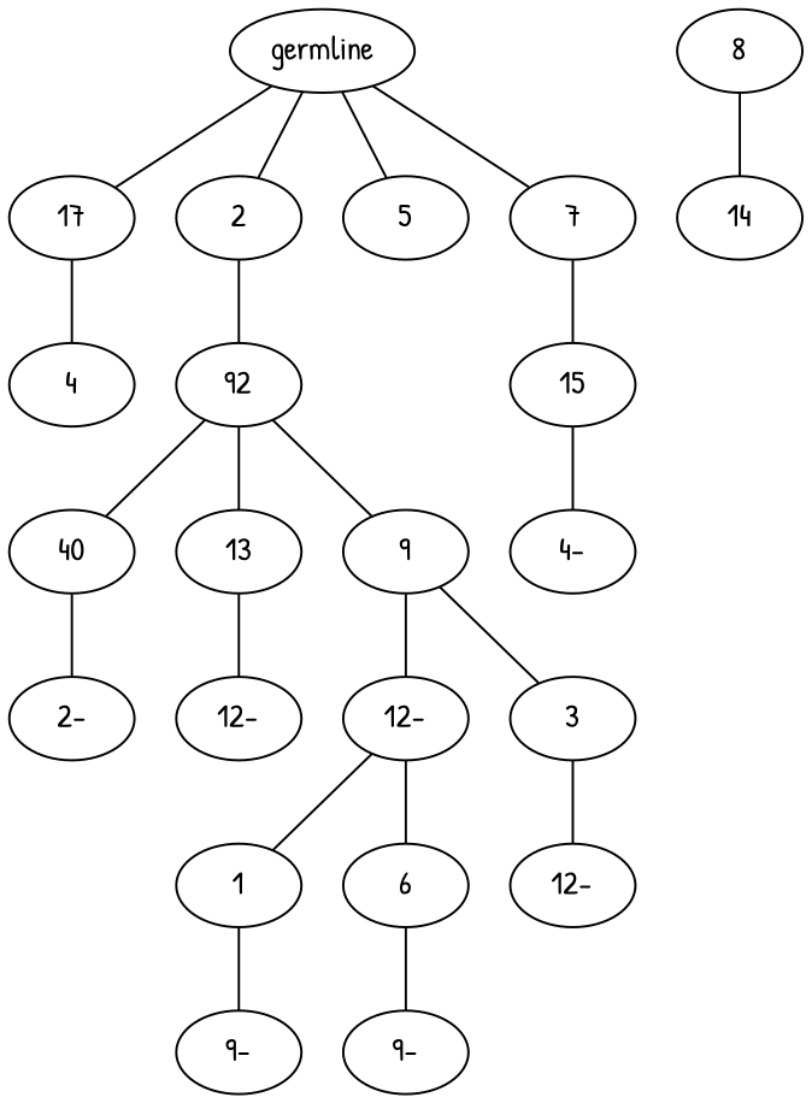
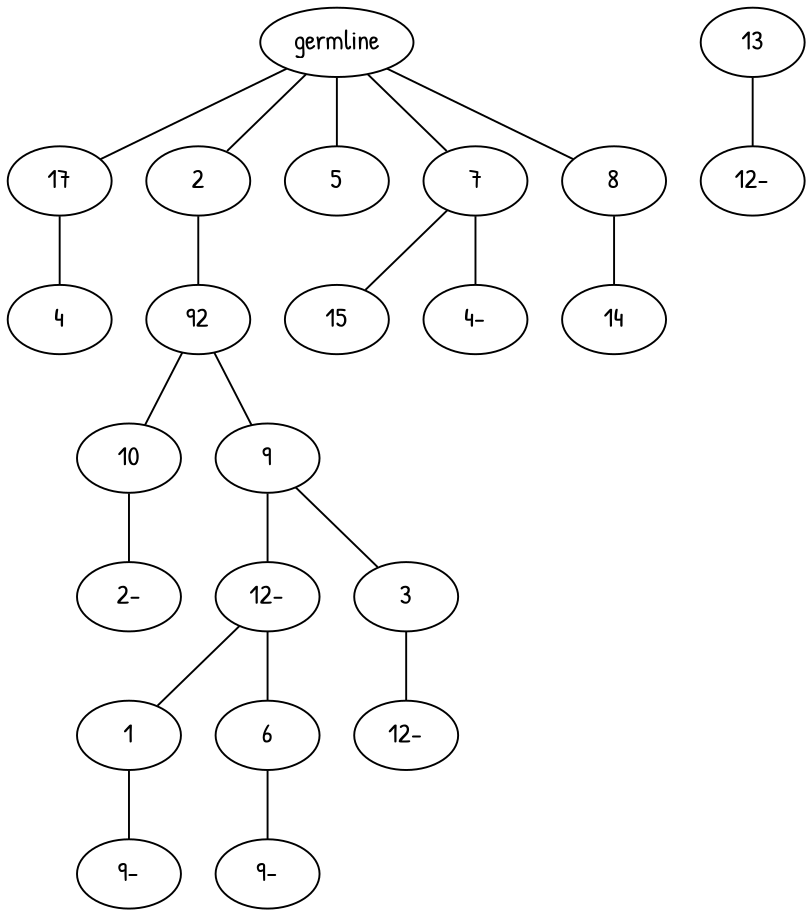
  graph {
    fontname="Patrick Hand"
    node [fontname="Patrick Hand"]
    edge [fontname="Patrick Hand"]
    n1 [label=germline]
    n2 [label=17]
    n3 [label=2]
    n4 [label=5]
    n5 [label=7]
    n6 [label=8]
    n7 [label=4]
    n8 [label=92]
    n9 [label=15]
    n10 [label=14]
-   n11 [label=40]
+   n11 [label=10]
    n12 [label=13]
    n13 [label=9]
    n14 [label="2-"]
    n15 [label="12-"]
    n16 [label="12-"]
    n17 [label=3]
    n18 [label=1]
    n19 [label=6]
    n20 [label="12-"]
    n21 [label="9-"]
    n22 [label="9-"]
    n23 [label="4-"]
    n1 -- n2
    n1 -- n3
    n1 -- n4
    n1 -- n5
+   n1 -- n6
    n2 -- n7
    n3 -- n8
    n5 -- n9
    n6 -- n10
    n8 -- n11
-   n8 -- n12
    n8 -- n13
-   n9 -- n23
+   n5 -- n23
    n11 -- n14
    n12 -- n15
    n13 -- n16
    n13 -- n17
    n16 -- n18
    n16 -- n19
    n17 -- n20
    n18 -- n21
    n19 -- n22
  }
